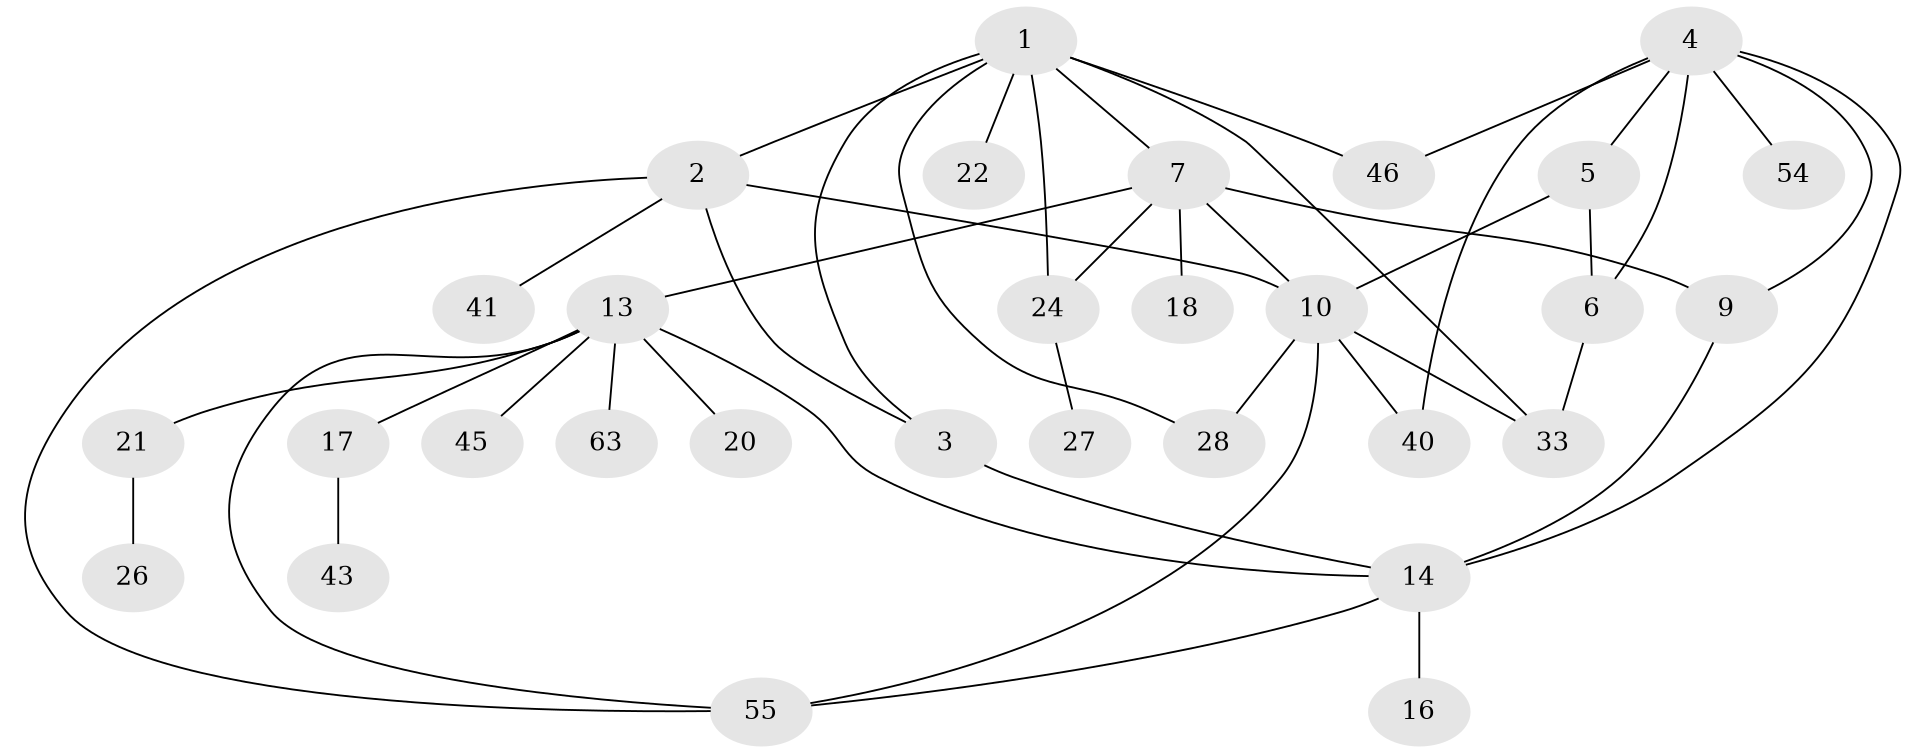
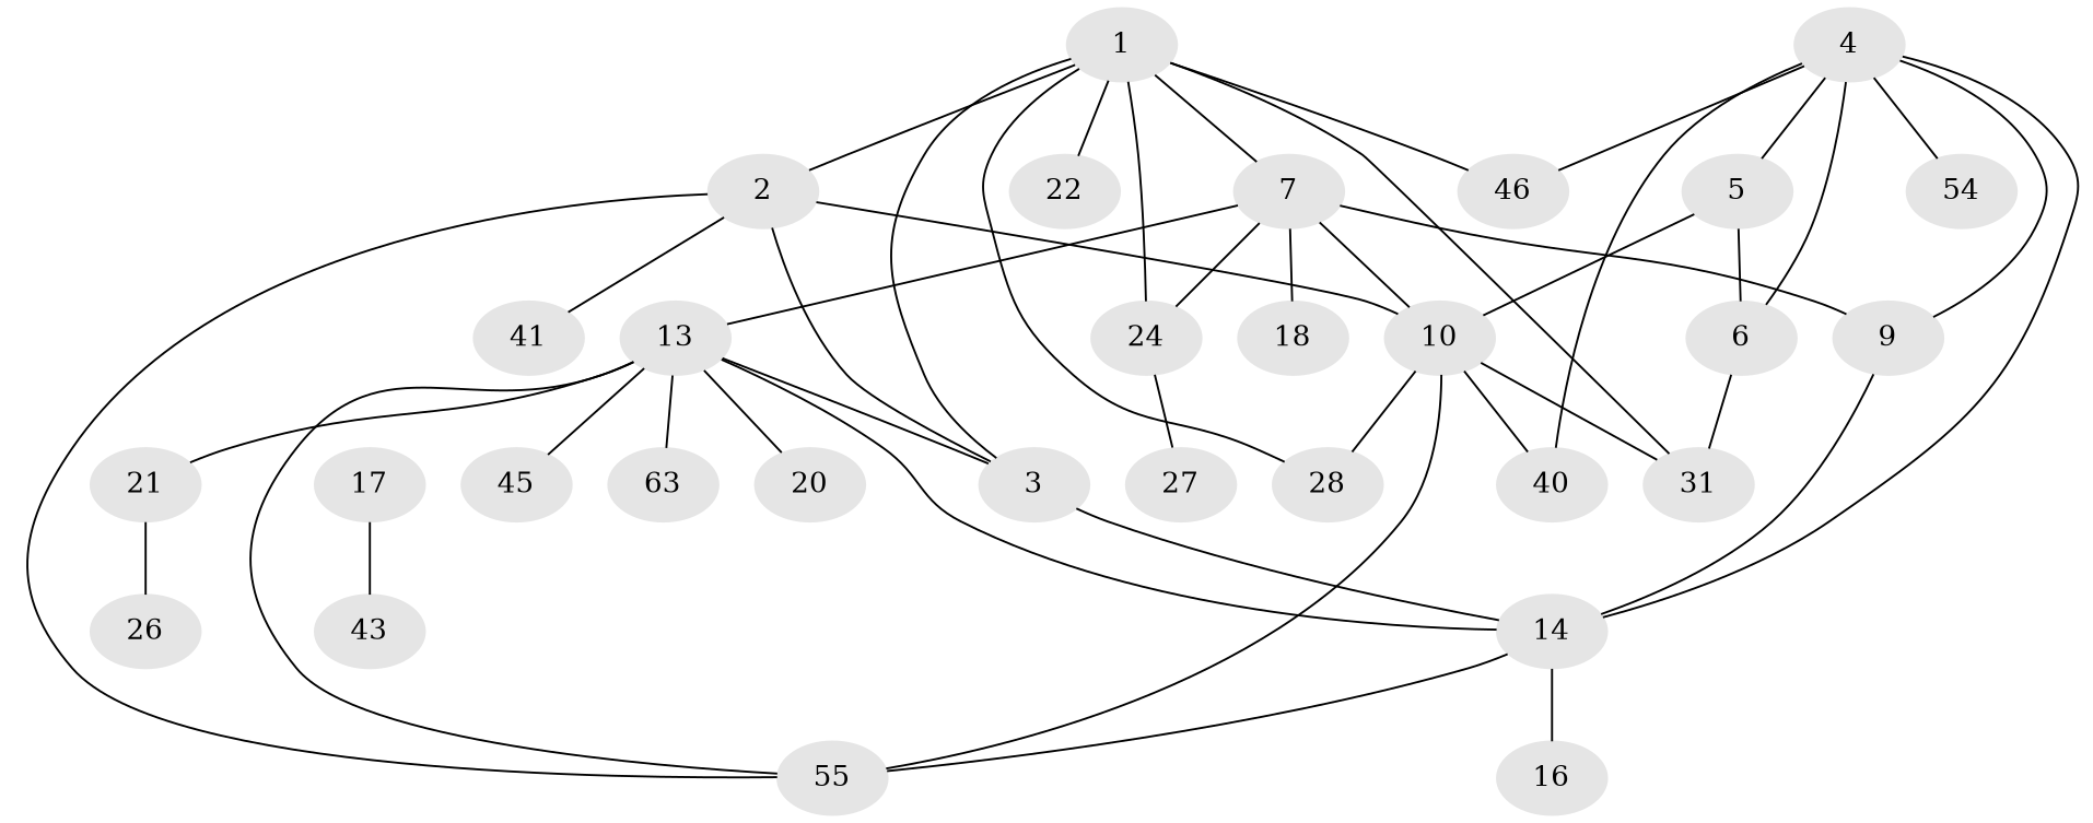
  graph {
    node [color=gray90 style=filled]
    1
    2
    3 [super="+35"]
    7 [super="+32+8+30"]
    22
    28
-   33 [super="+58"]
+   33 [super="+58" label=31]
    46
    24 [super="+53+50"]
    10 [super="+23+11"]
    n11 [label=55 super="+36+51"]
    41
    14 [super="+31"]
    5
    6 [super="+19+37+39+57+60+61+34"]
    9
    13 [super="+29+25"]
    18
    40
    16
    4
    54
    17
    20
    21
    45 [super="+47"]
    63
    27
    43
    26
    1 -- 2
    1 -- 3
    1 -- 7
    1 -- 22
    1 -- 28
    1 -- 33
    1 -- 46
    1 -- 24
    2 -- 3
    2 -- 10
    2 -- n11
    2 -- 41
    3 -- 14
    7 -- 24
    7 -- 10
    7 -- 9 [weight=2]
    7 -- 13
    7 -- 18
    24 -- 27
    10 -- 28
    10 -- 33
    10 -- n11
    10 -- 40
    14 -- n11
    14 -- 16
    5 -- 10
    5 -- 6
    6 -- 33
    9 -- 14
    13 -- n11
    13 -- 14
-   13 -- 17
+   13 -- 3
    13 -- 20
    13 -- 21
    13 -- 45
    13 -- 63
    4 -- 46
    4 -- 14
    4 -- 5
    4 -- 6
    4 -- 9
    4 -- 40
    4 -- 54
    17 -- 43
    21 -- 26
  }
